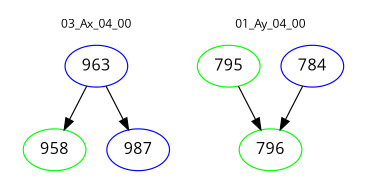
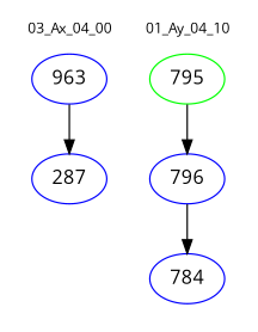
  digraph {
    fontname="Open Sans"
    node [color=blue fontname="Open Sans"]
    edge [color=black fontname="Open Sans"]
    n1 [label=963]
-   n2 [color=green label=958]
-   n3 [label=987]
-   n4 [color=green label=796]
+   n3 [label=287]
+   n4 [label=796]
    n5 [label=784]
    n6 [color=green label=795]
    subgraph cluster_1 {
      color=white
      fontsize=10
      label="03_Ax_04_00"
      n1
-     n2
      n3
    }
    subgraph cluster_2 {
      color=white
      fontsize=10
-     label="01_Ay_04_00"
+     label="01_Ay_04_10"
      n4
      n5
      n6
    }
-   n1 -> n2
    n1 -> n3
-   n5 -> n4
+   n4 -> n5
    n6 -> n4
  }
